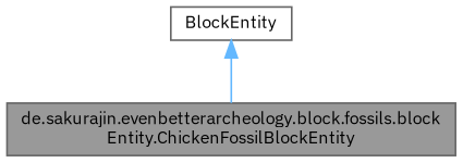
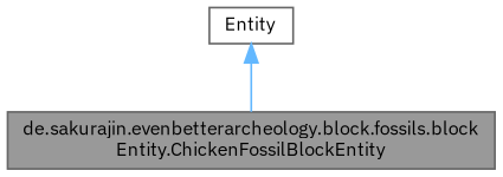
  digraph {
    fontname="IBM Plex Sans"
    node [color=gray40 fontname="IBM Plex Sans" fontsize=10 shape=box style=filled]
    n1 [fillcolor=grey60 fontcolor=black height=0.2 label="de.sakurajin.evenbetterarcheology.block.fossils.block\lEntity.ChickenFossilBlockEntity" width=0.4]
-   n2 [fillcolor=white height=0.2 label=BlockEntity width=0.4]
+   n2 [fillcolor=white height=0.2 label=Entity width=0.4]
    n2 -> n1 [color=steelblue1 dir=back fontname="IBM Plex Sans" fontsize=10 labelfontname=Helvetica labelfontsize=10 style=solid]
  }
